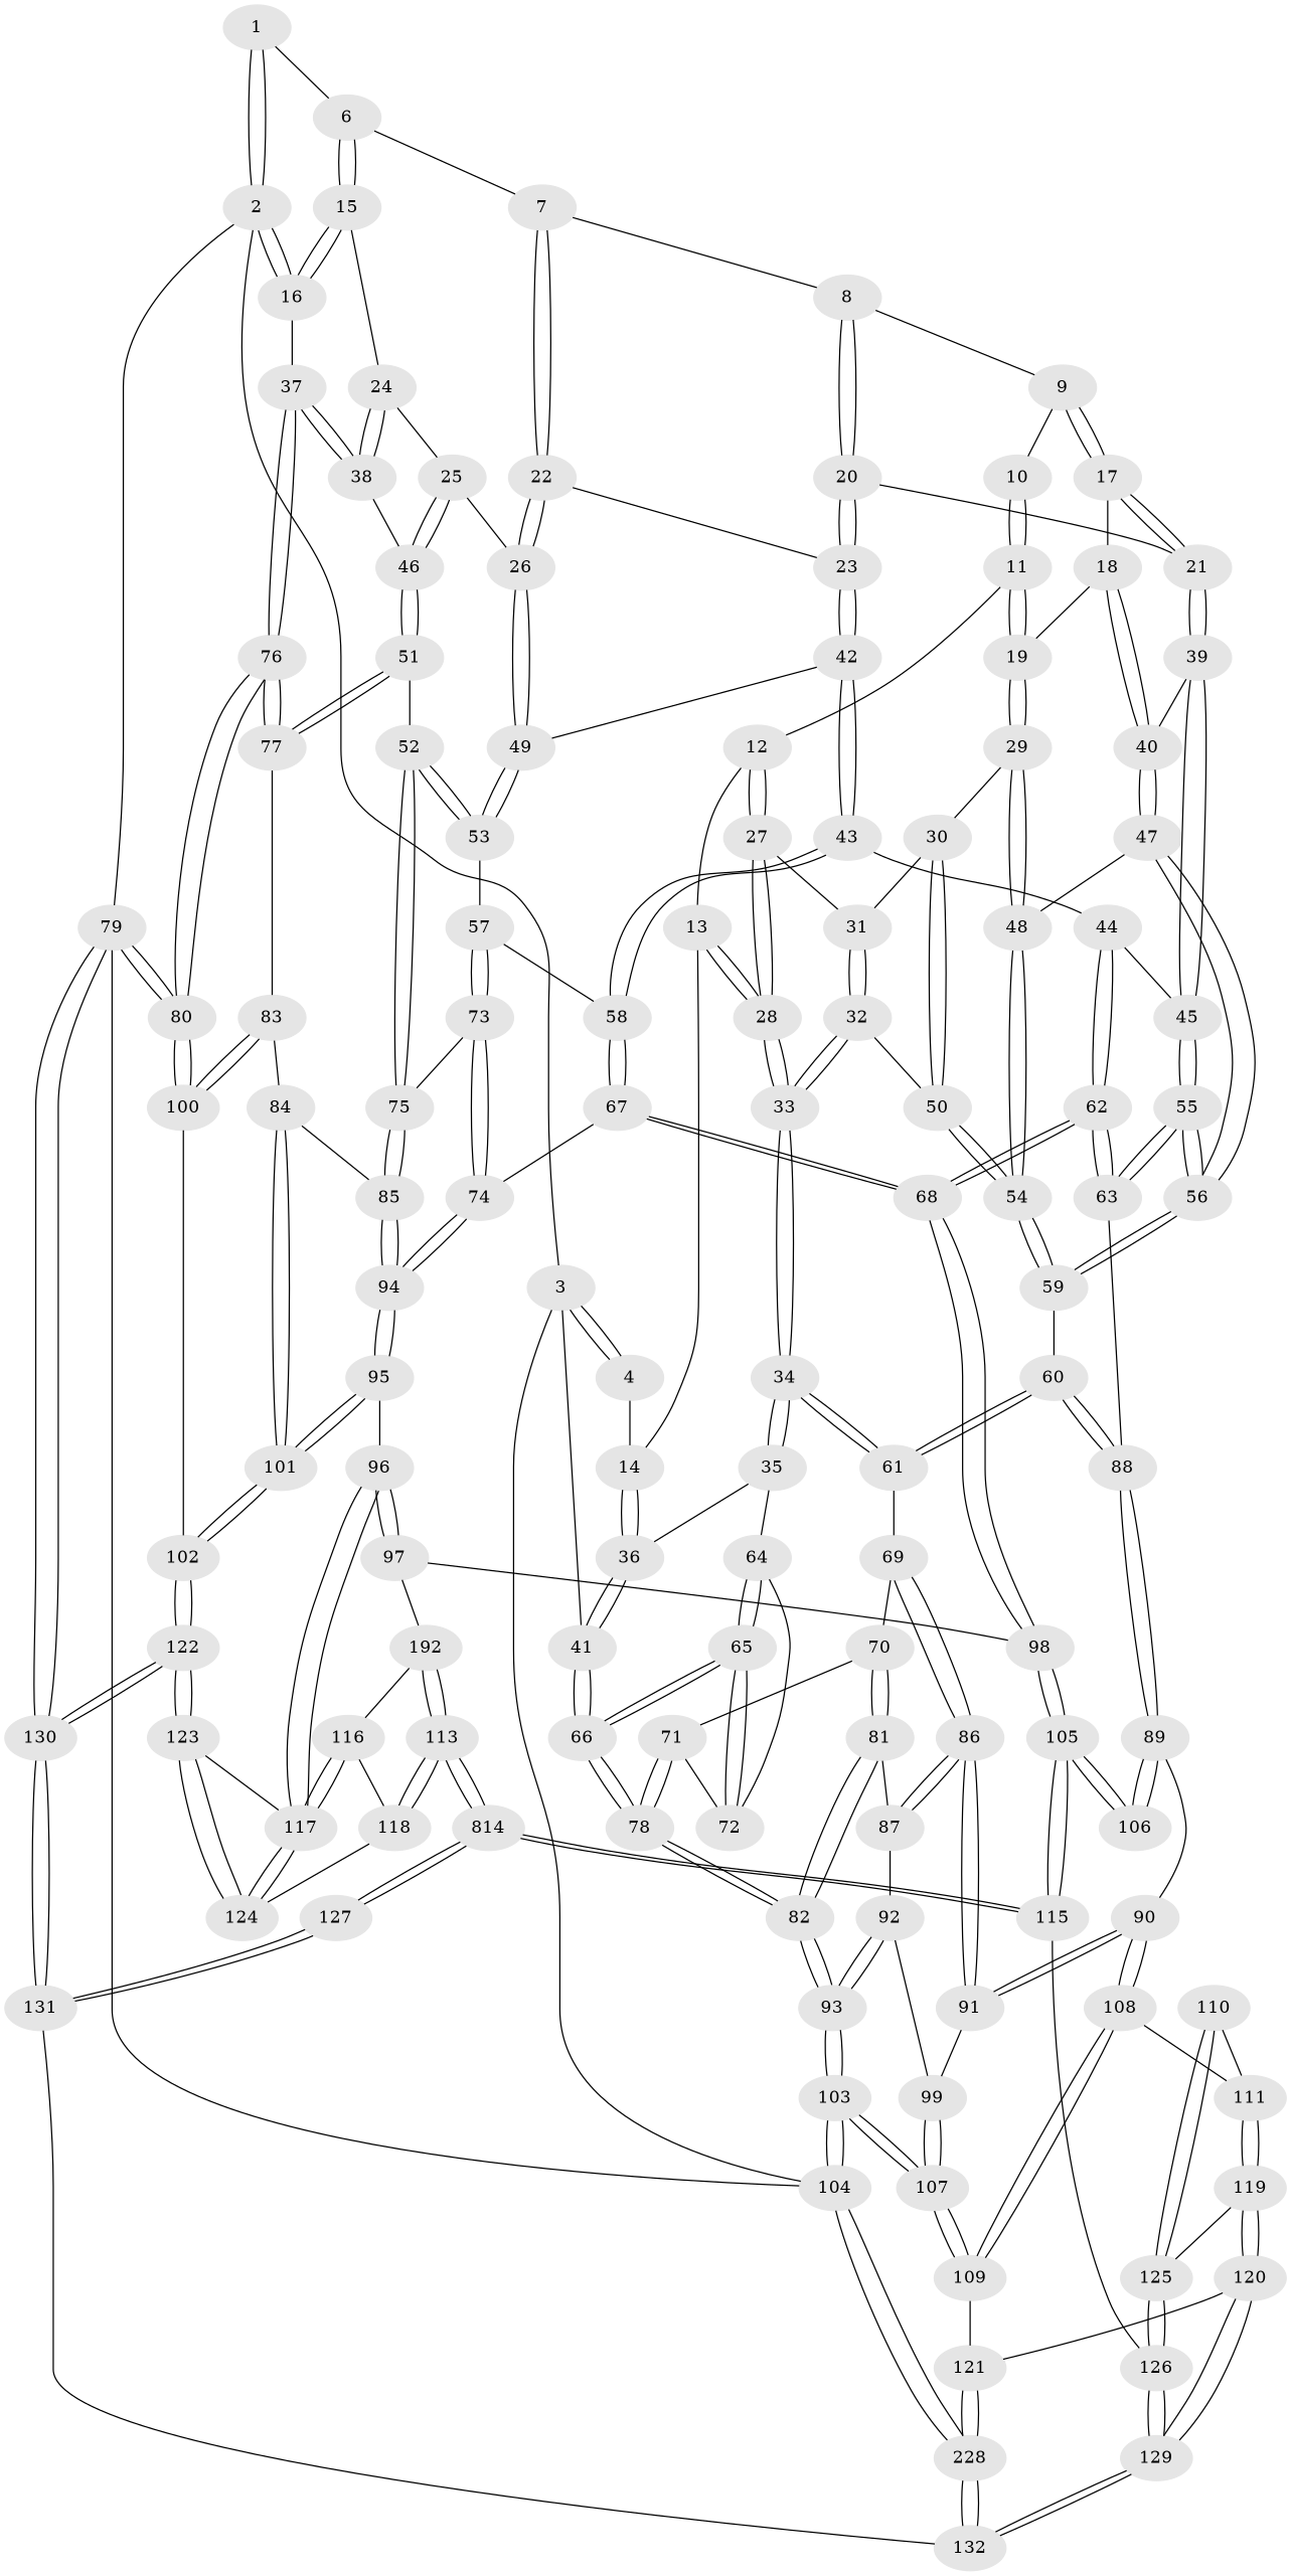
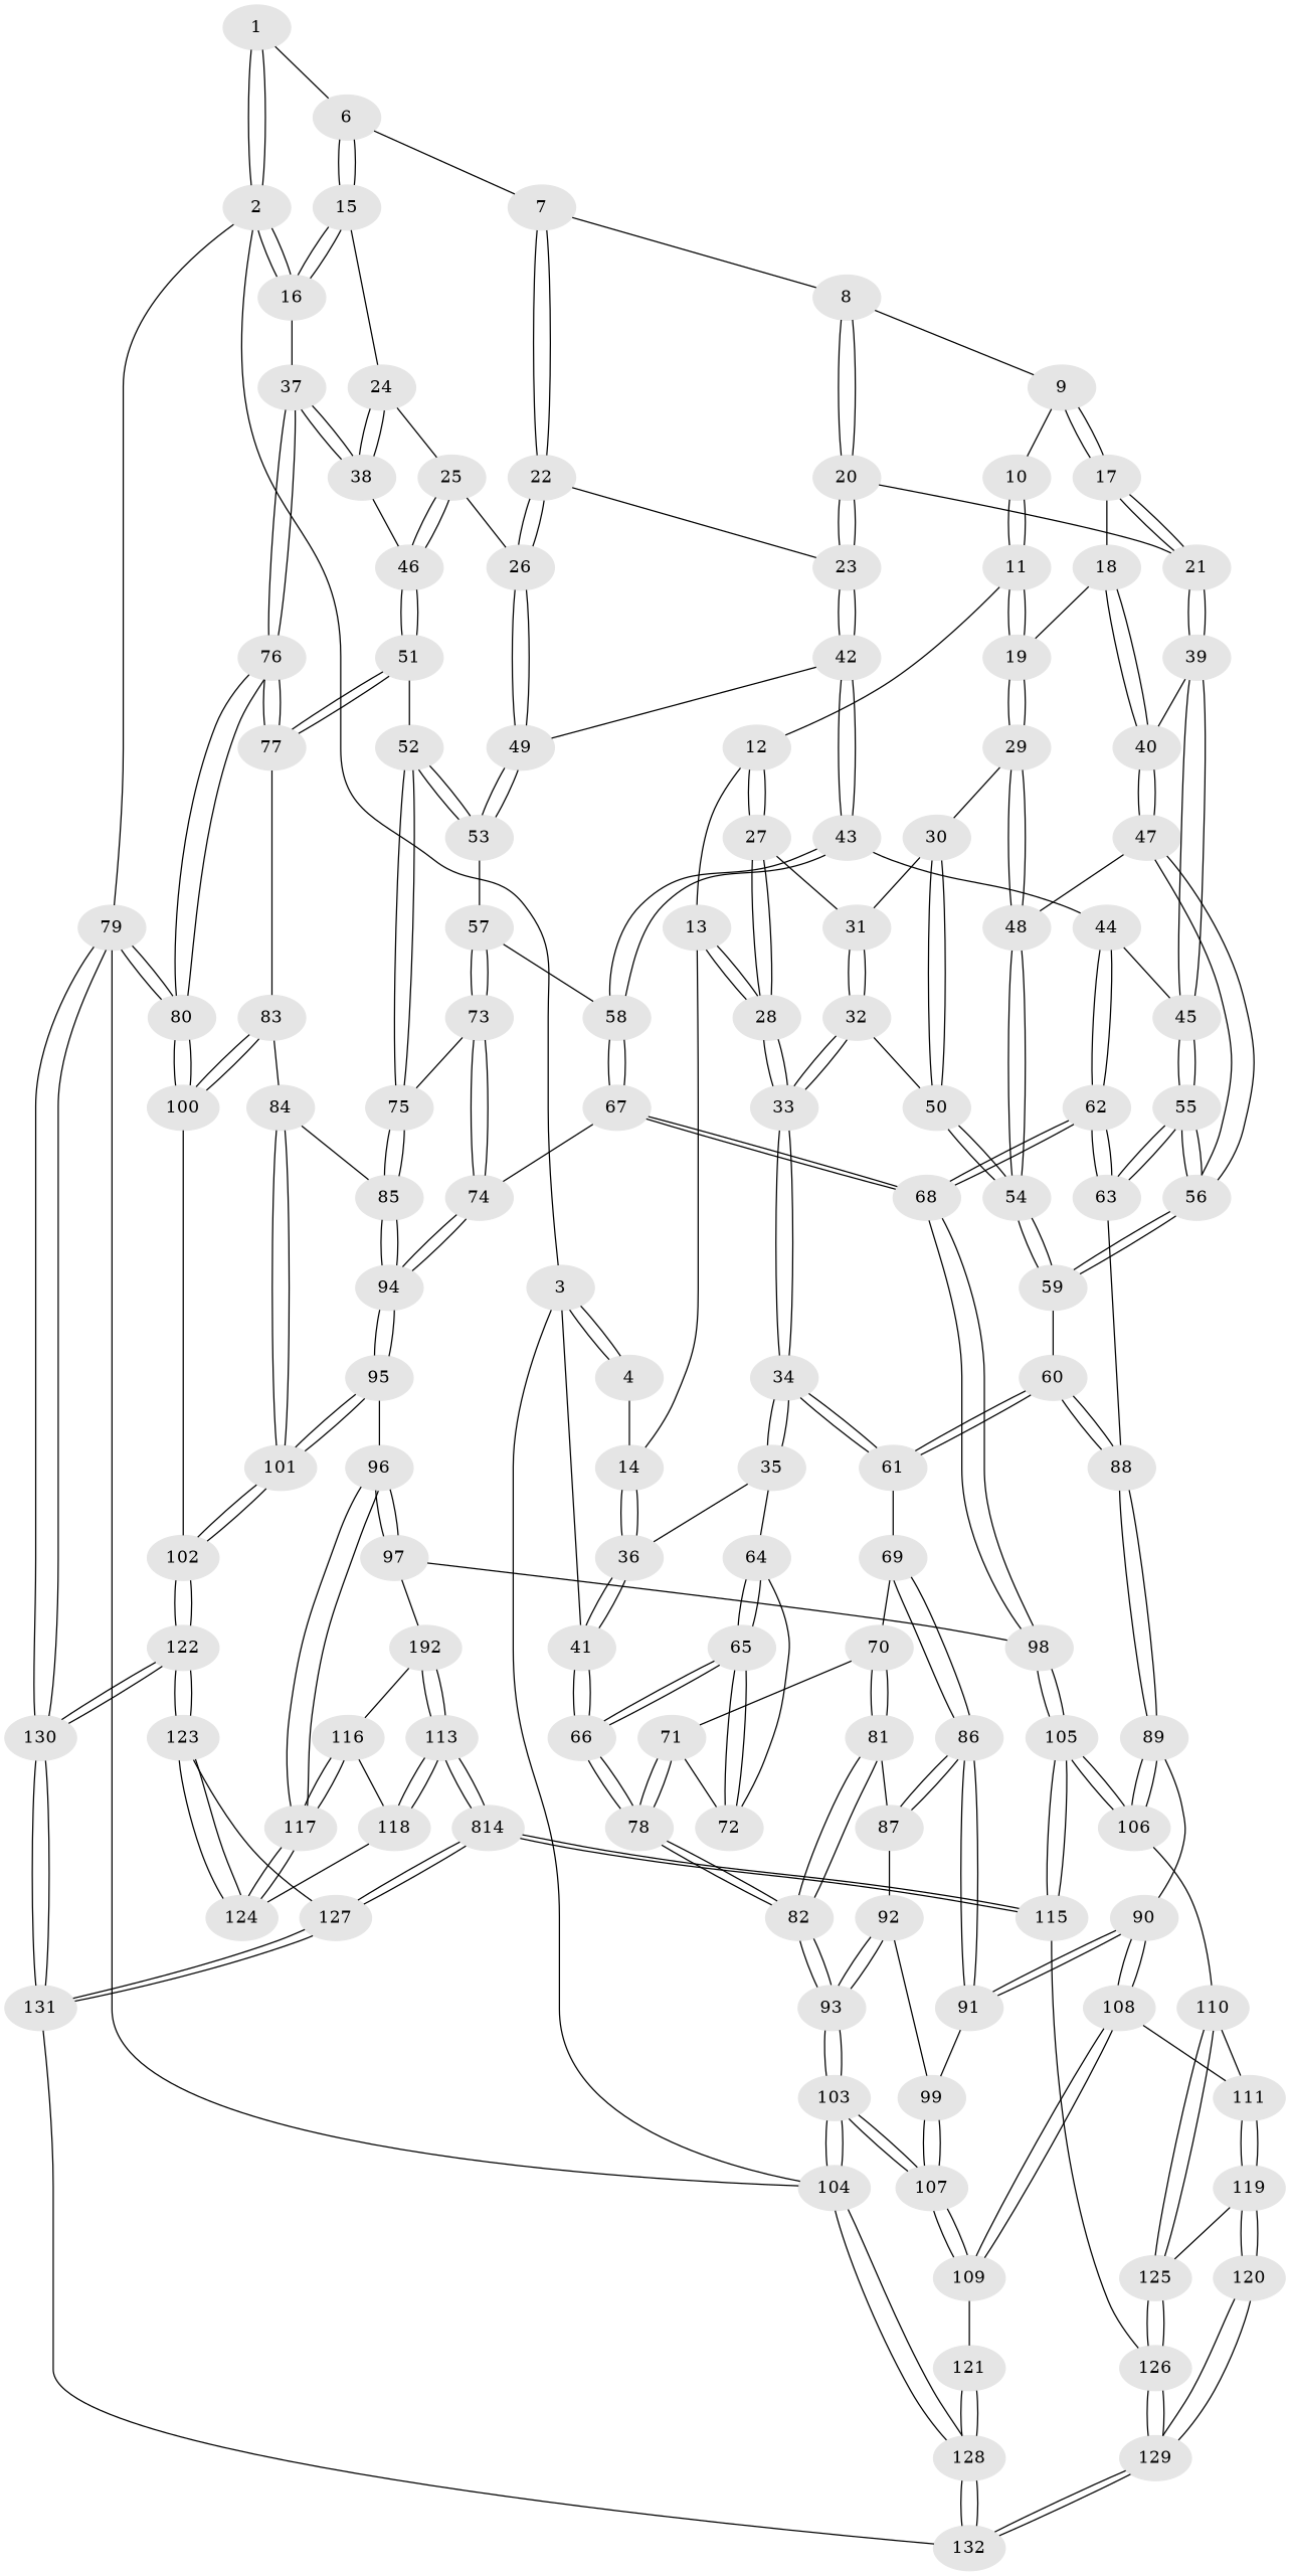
  graph {
    node [color=gray90 style=filled]
    1
    2
    6
    3
    16
    79
    7
    15
    4
    41
    104
    37
    80
    130
    14
    66
-   128 [label=228]
+   128
    36
    10
    11
    8
    22
    24
    9
    20
    23
    26
    17
    21
    18
    12
    19
    13
    27
    29
    28
    31
    33
    25
    38
    76
    40
    39
    47
    30
    48
    42
    45
    49
    43
    46
    51
    53
    32
    34
    50
    54
    35
    61
    64
    69
    65
    72
    77
    55
    56
    78
    44
    58
    62
    67
    63
    68
    52
    59
    57
    75
    83
    85
    73
    60
    88
    74
    89
    70
    86
    98
    82
    94
    105
    71
    81
    87
    91
    95
    100
    84
    93
    131
    102
    92
    103
    101
    99
    90
    106
    108
    110
    109
    111
    107
    96
    97
    117
    n115 [label=192]
    124
    113
    116
    115
    122
    123
    132
    126
    125
    121
    119
    120
    n128 [label=814]
    118
    127
    129
    1 -- 2
    1 -- 2
    1 -- 6
    2 -- 3
    2 -- 16
    2 -- 16
    2 -- 79
    6 -- 7
    6 -- 15
    6 -- 15
    3 -- 4
    3 -- 4
    3 -- 41
    3 -- 104
    16 -- 37
    79 -- 104
    79 -- 80
    79 -- 80
    79 -- 130
    79 -- 130
    7 -- 8
    7 -- 22
    7 -- 22
    15 -- 16
    15 -- 16
    15 -- 24
    4 -- 14
    41 -- 66
    41 -- 66
    104 -- 128
    104 -- 128
    37 -- 38
    37 -- 38
    37 -- 76
    37 -- 76
    80 -- 100
    80 -- 100
    130 -- 131
    130 -- 131
    14 -- 36
    14 -- 36
    66 -- 78
    66 -- 78
    128 -- 132
    128 -- 132
    36 -- 41
    36 -- 41
    10 -- 11
    10 -- 11
    11 -- 12
    11 -- 19
    11 -- 19
    8 -- 9
    8 -- 20
    8 -- 20
    22 -- 23
    22 -- 26
    22 -- 26
    24 -- 25
    24 -- 38
    24 -- 38
    9 -- 10
    9 -- 17
    9 -- 17
    20 -- 23
    20 -- 23
    20 -- 21
    23 -- 42
    23 -- 42
    26 -- 49
    26 -- 49
    17 -- 21
    17 -- 21
    17 -- 18
    21 -- 39
    21 -- 39
    18 -- 19
    18 -- 40
    18 -- 40
    12 -- 13
    12 -- 27
    12 -- 27
    19 -- 29
    19 -- 29
    13 -- 14
    13 -- 28
    13 -- 28
    27 -- 28
    27 -- 28
    27 -- 31
    29 -- 30
    29 -- 48
    29 -- 48
    28 -- 33
    28 -- 33
    31 -- 32
    31 -- 32
    33 -- 34
    33 -- 34
    25 -- 26
    25 -- 46
    25 -- 46
    38 -- 46
    76 -- 80
    76 -- 80
    76 -- 77
    76 -- 77
    40 -- 47
    40 -- 47
    39 -- 40
    39 -- 45
    39 -- 45
    47 -- 48
    47 -- 56
    47 -- 56
    30 -- 31
    30 -- 50
    30 -- 50
    48 -- 54
    48 -- 54
    42 -- 49
    42 -- 43
    42 -- 43
    45 -- 55
    45 -- 55
    49 -- 53
    49 -- 53
    43 -- 44
    43 -- 58
    43 -- 58
    46 -- 51
    46 -- 51
    51 -- 77
    51 -- 77
    51 -- 52
    53 -- 57
    32 -- 33
    32 -- 33
    32 -- 50
    34 -- 35
    34 -- 35
    34 -- 61
    34 -- 61
    50 -- 54
    50 -- 54
    54 -- 59
    54 -- 59
    35 -- 36
    35 -- 64
    61 -- 69
    64 -- 65
    64 -- 65
    64 -- 72
    69 -- 70
    69 -- 86
    69 -- 86
    65 -- 66
    65 -- 66
    65 -- 72
    65 -- 72
    77 -- 83
    55 -- 56
    55 -- 56
    55 -- 63
    55 -- 63
    56 -- 59
    56 -- 59
    78 -- 82
    78 -- 82
    44 -- 45
    44 -- 62
    44 -- 62
    58 -- 67
    58 -- 67
    62 -- 63
    62 -- 63
    62 -- 68
    62 -- 68
    67 -- 68
    67 -- 68
    67 -- 74
    63 -- 88
    68 -- 98
    68 -- 98
    52 -- 53
    52 -- 53
    52 -- 75
    52 -- 75
    59 -- 60
    57 -- 58
    57 -- 73
    57 -- 73
    75 -- 85
    75 -- 85
    83 -- 100
    83 -- 100
    83 -- 84
    85 -- 94
    85 -- 94
    73 -- 75
    73 -- 74
    73 -- 74
    60 -- 61
    60 -- 61
    60 -- 88
    60 -- 88
    88 -- 89
    88 -- 89
    74 -- 94
    74 -- 94
    89 -- 90
    89 -- 106
    89 -- 106
    70 -- 71
    70 -- 81
    70 -- 81
    86 -- 87
    86 -- 87
    86 -- 91
    86 -- 91
    98 -- 105
    98 -- 105
    82 -- 93
    82 -- 93
    94 -- 95
    94 -- 95
    105 -- 106
    105 -- 106
    105 -- 115
    105 -- 115
    71 -- 72
    71 -- 78
    71 -- 78
    81 -- 82
    81 -- 82
    81 -- 87
    87 -- 92
    91 -- 99
    95 -- 101
    95 -- 101
    95 -- 96
    100 -- 102
    84 -- 85
    84 -- 101
    84 -- 101
    93 -- 103
    93 -- 103
    131 -- 132
    102 -- 122
    102 -- 122
    92 -- 93
    92 -- 93
    92 -- 99
    103 -- 104
    103 -- 104
    103 -- 107
    103 -- 107
    101 -- 102
    101 -- 102
    99 -- 107
    99 -- 107
    90 -- 91
    90 -- 91
    90 -- 108
    90 -- 108
+   106 -- 110
    108 -- 109
    108 -- 109
    108 -- 111
    110 -- 111
    110 -- 125
    110 -- 125
    109 -- 121
    111 -- 119
    111 -- 119
    107 -- 109
    107 -- 109
    96 -- 97
    96 -- 97
    96 -- 117
    96 -- 117
    97 -- 98
    97 -- n115
    117 -- 124
    117 -- 124
    n115 -- 113
    n115 -- 113
    n115 -- 116
    113 -- n128
    113 -- n128
    113 -- 118
    113 -- 118
    116 -- 117
    116 -- 117
    116 -- 118
    115 -- 126
    122 -- 130
    122 -- 130
    122 -- 123
    122 -- 123
    123 -- 124
    123 -- 124
-   123 -- 117
+   123 -- 127
    126 -- 129
    126 -- 129
    125 -- 126
    125 -- 126
    121 -- 128
    121 -- 128
    119 -- 125
    119 -- 120
    119 -- 120
-   120 -- 121
    120 -- 129
    120 -- 129
    n128 -- 115
    n128 -- 115
    n128 -- 127
    n128 -- 127
    118 -- 124
    127 -- 131
    127 -- 131
    129 -- 132
    129 -- 132
  }
